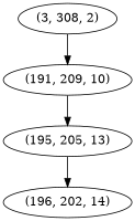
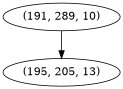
  digraph {
-   "(3, 308, 2)"
-   "(191, 209, 10)"
+   "(191, 209, 10)" [label="(191, 289, 10)"]
    n3 [label="(195, 205, 13)"]
-   "(196, 202, 14)"
-   "(3, 308, 2)" -> "(191, 209, 10)"
    "(191, 209, 10)" -> n3
-   n3 -> "(196, 202, 14)"
  }
